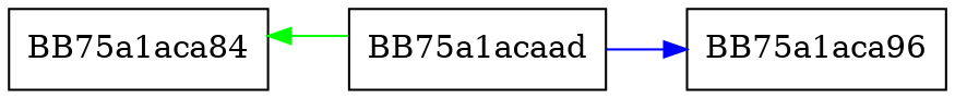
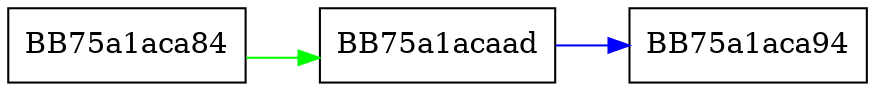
  digraph {
    rankdir=LR
    splines=ortho
    node [shape=box]
    BB75a1aca84
    BB75a1acaad
-   BB75a1aca94 [label=BB75a1aca96]
-   BB75a1acaad -> BB75a1aca84 [color=green]
+   BB75a1aca94
+   BB75a1aca84 -> BB75a1acaad [color=green]
    BB75a1acaad -> BB75a1aca94 [color=blue]
  }
